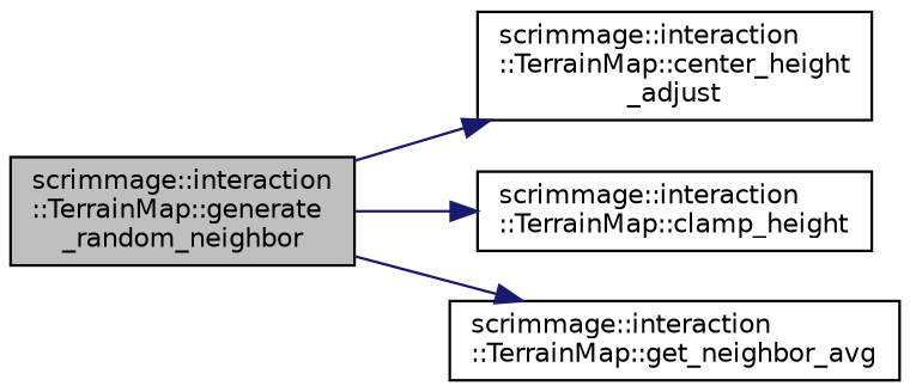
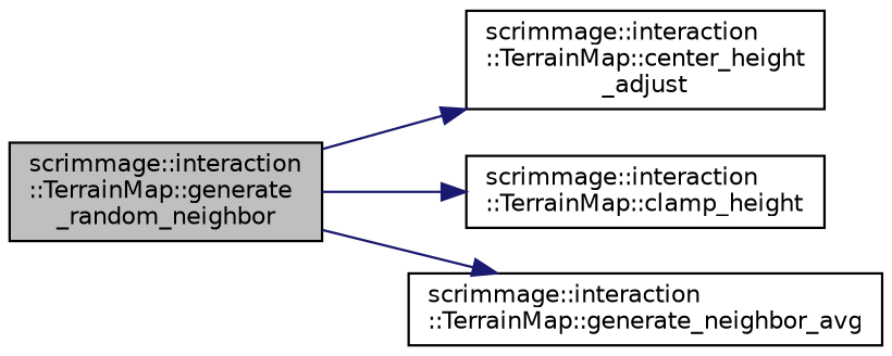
  digraph {
    rankdir=LR
    node [color=black fillcolor=white fontname=Helvetica fontsize=10 shape=record style=filled]
    edge [color=midnightblue fontname=Helvetica fontsize=10 labelfontname=Helvetica labelfontsize=10 style=solid]
    n1 [fillcolor=grey75 fontcolor=black height=0.2 label="scrimmage::interaction\l::TerrainMap::generate\l_random_neighbor" width=0.4]
    n2 [height=0.2 label="scrimmage::interaction\l::TerrainMap::center_height\l_adjust" width=0.4]
    n3 [height=0.2 label="scrimmage::interaction\l::TerrainMap::clamp_height" width=0.4]
-   n4 [height=0.2 label="scrimmage::interaction\l::TerrainMap::get_neighbor_avg" width=0.4]
+   n4 [height=0.2 label="scrimmage::interaction\l::TerrainMap::generate_neighbor_avg" width=0.4]
    n1 -> n2
    n1 -> n3
    n1 -> n4
  }
